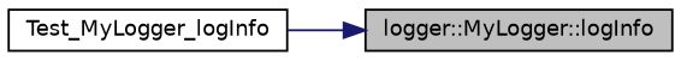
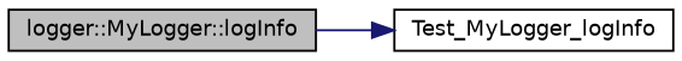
  digraph {
    rankdir=RL
    node [color=black fontname=Helvetica fontsize=10 shape=record style=filled]
    n1 [fillcolor=grey75 fontcolor=black height=0.2 label="logger::MyLogger::logInfo" width=0.4]
    n2 [fillcolor=white height=0.2 label=Test_MyLogger_logInfo width=0.4]
-   n1 -> n2 [color=midnightblue dir=back fontname=Helvetica fontsize=10 labelfontname=Helvetica labelfontsize=10 style=solid]
+   n2 -> n1 [color=midnightblue dir=back fontname=Helvetica fontsize=10 labelfontname=Helvetica labelfontsize=10 style=solid]
  }
